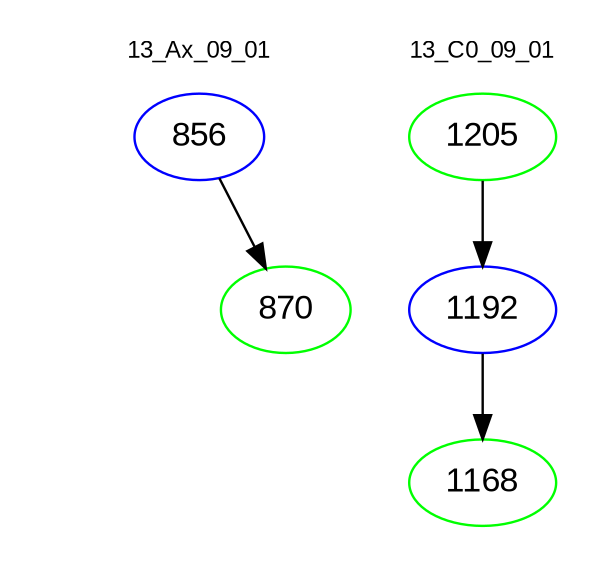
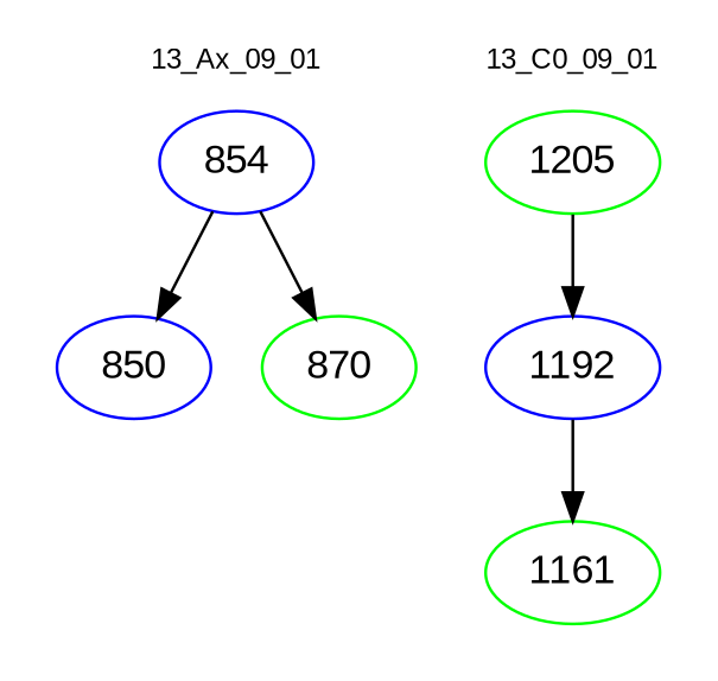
  digraph {
    fontname="Liberation Sans"
    node [color=blue fontname="Liberation Sans"]
    edge [color=black fontname="Liberation Sans"]
-   n1 [label=856]
+   n1 [label=854]
+   n2 [label=850]
    n3 [color=green label=870]
    n4 [label=1192]
-   n5 [color=green label=1168]
+   n5 [color=green label=1161]
    n6 [color=green label=1205]
    subgraph cluster_1 {
      color=white
      fontsize=10
      label="13_Ax_09_01"
      n1
+     n2
      n3
    }
    subgraph cluster_2 {
      color=white
      fontsize=10
      label="13_C0_09_01"
      n4
      n5
      n6
    }
+   n1 -> n2
    n1 -> n3
    n4 -> n5
    n6 -> n4
  }
